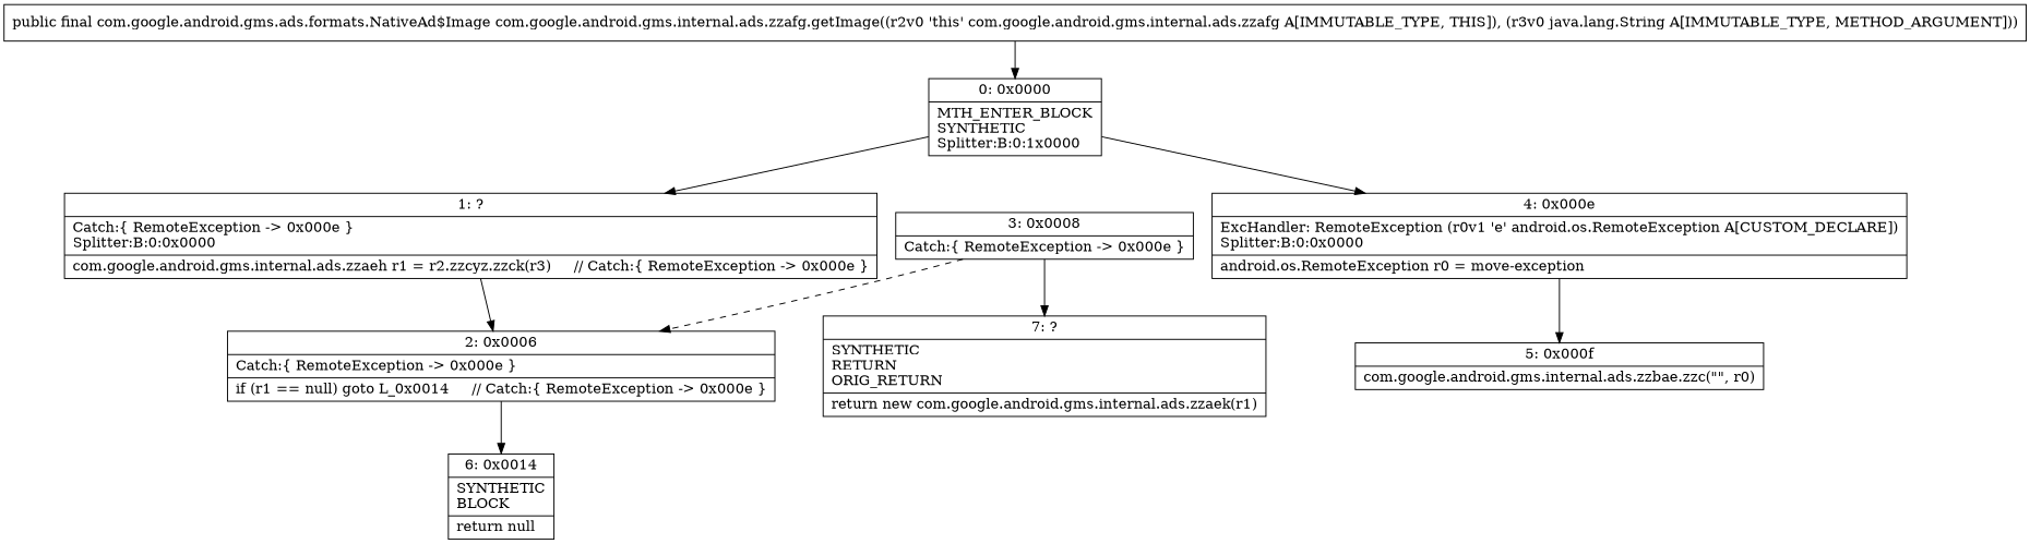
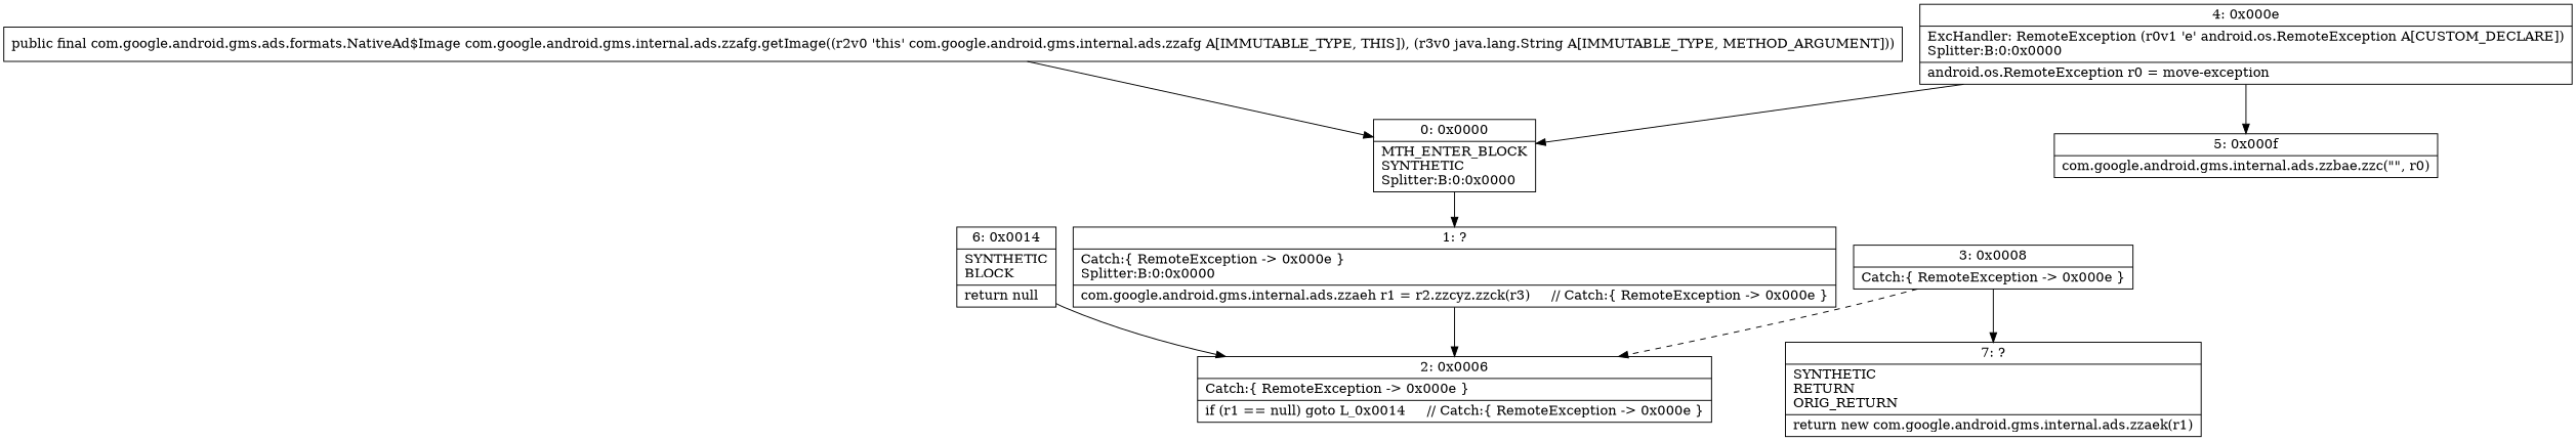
  digraph {
    node [shape=record]
-   n1 [label="{0\:\ 0x0000|MTH_ENTER_BLOCK\lSYNTHETIC\lSplitter:B:0:1x0000\l}"]
+   n1 [label="{0\:\ 0x0000|MTH_ENTER_BLOCK\lSYNTHETIC\lSplitter:B:0:0x0000\l}"]
    n2 [label="{1\:\ ?|Catch:\{ RemoteException \-\> 0x000e \}\lSplitter:B:0:0x0000\l|com.google.android.gms.internal.ads.zzaeh r1 = r2.zzcyz.zzck(r3)     \/\/ Catch:\{ RemoteException \-\> 0x000e \}\l}"]
    n3 [label="{4\:\ 0x000e|ExcHandler: RemoteException (r0v1 'e' android.os.RemoteException A[CUSTOM_DECLARE])\lSplitter:B:0:0x0000\l|android.os.RemoteException r0 = move\-exception\l}"]
    n4 [label="{2\:\ 0x0006|Catch:\{ RemoteException \-\> 0x000e \}\l|if (r1 == null) goto L_0x0014     \/\/ Catch:\{ RemoteException \-\> 0x000e \}\l}"]
    n5 [label="{5\:\ 0x000f|com.google.android.gms.internal.ads.zzbae.zzc(\"\", r0)\l}"]
    n6 [label="{6\:\ 0x0014|SYNTHETIC\lBLOCK\l|return null\l}"]
    n7 [label="{3\:\ 0x0008|Catch:\{ RemoteException \-\> 0x000e \}\l}"]
    n8 [label="{7\:\ ?|SYNTHETIC\lRETURN\lORIG_RETURN\l|return new com.google.android.gms.internal.ads.zzaek(r1)\l}"]
    n9 [label="{public final com.google.android.gms.ads.formats.NativeAd$Image com.google.android.gms.internal.ads.zzafg.getImage((r2v0 'this' com.google.android.gms.internal.ads.zzafg A[IMMUTABLE_TYPE, THIS]), (r3v0 java.lang.String A[IMMUTABLE_TYPE, METHOD_ARGUMENT])) }"]
    n1 -> n2
-   n1 -> n3
+   n3 -> n1
    n2 -> n4
    n3 -> n5
-   n4 -> n6
+   n6 -> n4
    n7 -> n4 [style=dashed]
    n7 -> n8
    n9 -> n1
  }
